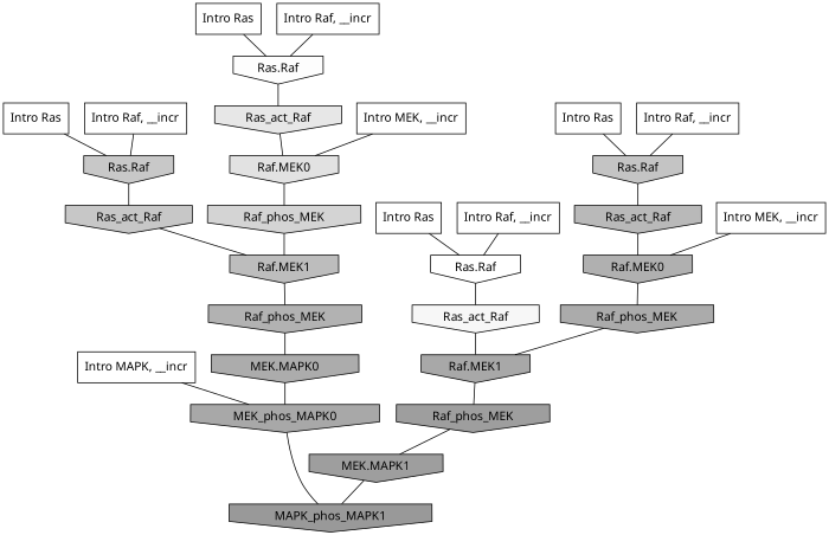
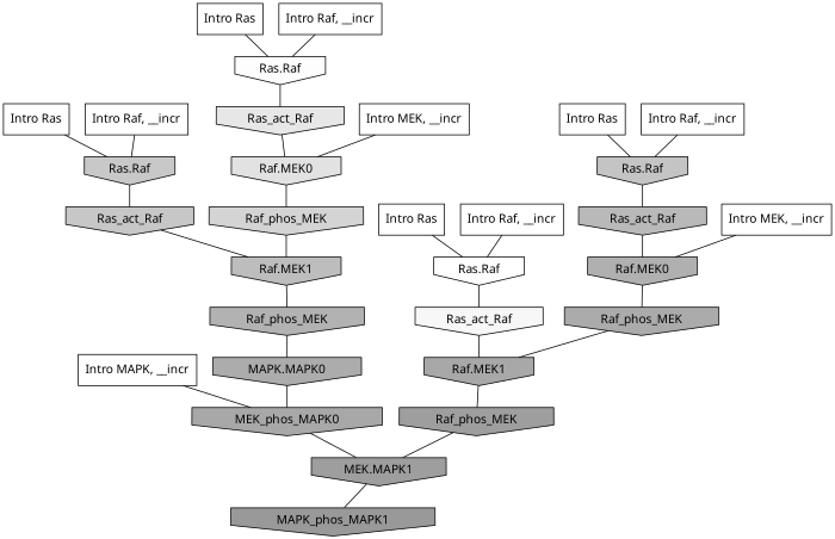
  digraph {
    rankdir=TB
    ranksep=0.30
    node [fillcolor="0.000 0.000 1.000" fontname="CMU Serif" shape=invhouse style=filled]
    edge [color="0.000 0.000 0.000" dir=none fontname="CMU Serif"]
    n1 [label="Intro Ras" shape=rectangle]
    n2 [fillcolor="0.000 0.000 0.767" label="Ras.Raf"]
    n3 [fillcolor="0.000 0.000 0.723" label=Ras_act_Raf]
    n4 [label="Intro Ras" shape=rectangle]
    n5 [fillcolor="0.000 0.000 0.784" label="Ras.Raf"]
    n6 [fillcolor="0.000 0.000 0.779" label=Ras_act_Raf]
    n7 [label="Intro Ras" shape=rectangle]
    n8 [label="Ras.Raf"]
    n9 [fillcolor="0.000 0.000 0.966" label=Ras_act_Raf]
    n10 [label="Intro Ras" shape=rectangle]
    n11 [fillcolor="0.000 0.000 0.989" label="Ras.Raf"]
    n12 [fillcolor="0.000 0.000 0.903" label=Ras_act_Raf]
    n13 [label="Intro Raf, __incr" shape=rectangle]
    n14 [label="Intro Raf, __incr" shape=rectangle]
    n15 [label="Intro Raf, __incr" shape=rectangle]
    n16 [label="Intro Raf, __incr" shape=rectangle]
    n17 [label="Intro MEK, __incr" shape=rectangle]
    n18 [fillcolor="0.000 0.000 0.883" label="Raf.MEK0"]
    n19 [fillcolor="0.000 0.000 0.832" label=Raf_phos_MEK]
    n20 [label="Intro MEK, __incr" shape=rectangle]
    n21 [fillcolor="0.000 0.000 0.691" label="Raf.MEK0"]
    n22 [fillcolor="0.000 0.000 0.670" label=Raf_phos_MEK]
    n23 [label="Intro MAPK, __incr" shape=rectangle]
    n24 [fillcolor="0.000 0.000 0.660" label=MEK_phos_MAPK0]
-   n25 [fillcolor="0.000 0.000 0.672" label="MEK.MAPK0"]
+   n25 [fillcolor="0.000 0.000 0.672" label="MAPK.MAPK0"]
    n26 [fillcolor="0.000 0.000 0.657" label="Raf.MEK1"]
    n27 [fillcolor="0.000 0.000 0.619" label=Raf_phos_MEK]
    n28 [fillcolor="0.000 0.000 0.741" label="Raf.MEK1"]
    n29 [fillcolor="0.000 0.000 0.698" label=Raf_phos_MEK]
    n30 [fillcolor="0.000 0.000 0.619" label="MEK.MAPK1"]
    n31 [fillcolor="0.000 0.000 0.600" label=MAPK_phos_MAPK1]
    n1 -> n2
    n2 -> n3
    n3 -> n21
    n4 -> n5
    n5 -> n6
    n6 -> n28
    n7 -> n8
    n8 -> n9
    n9 -> n26
    n10 -> n11
    n11 -> n12
    n12 -> n18
    n13 -> n8
    n14 -> n2
    n15 -> n5
    n16 -> n11
    n17 -> n18
    n18 -> n19
    n19 -> n28
    n20 -> n21
    n21 -> n22
    n22 -> n26
    n23 -> n24
-   n24 -> n31
+   n24 -> n30
    n25 -> n24
    n26 -> n27
    n27 -> n30
    n28 -> n29
    n29 -> n25
    n30 -> n31
  }
